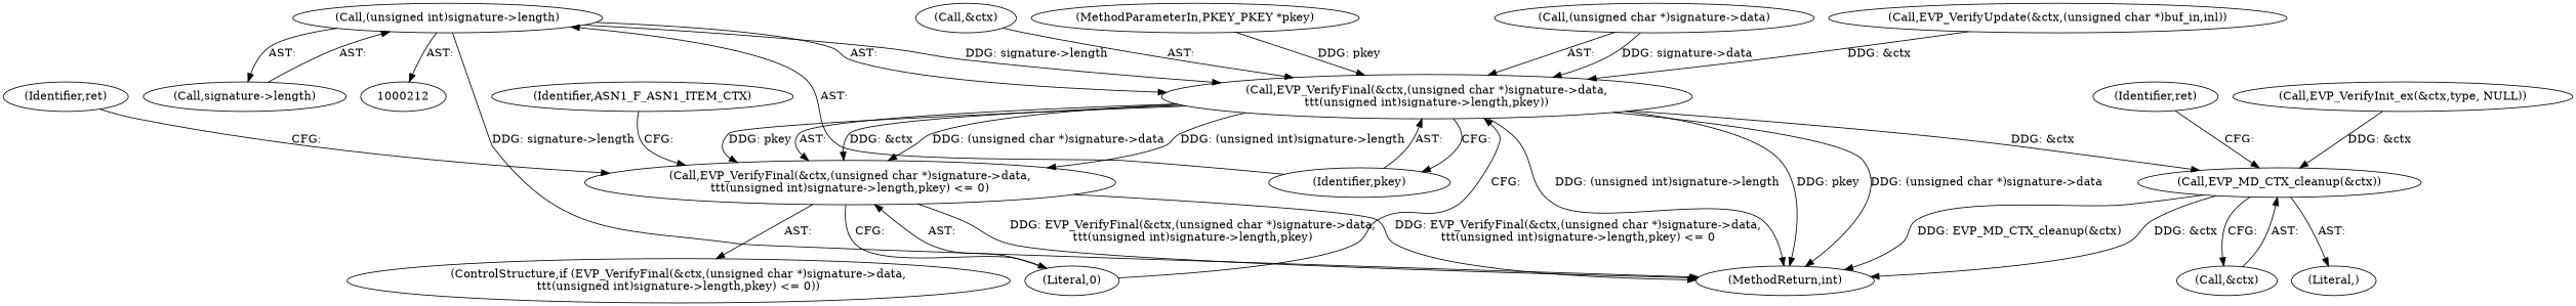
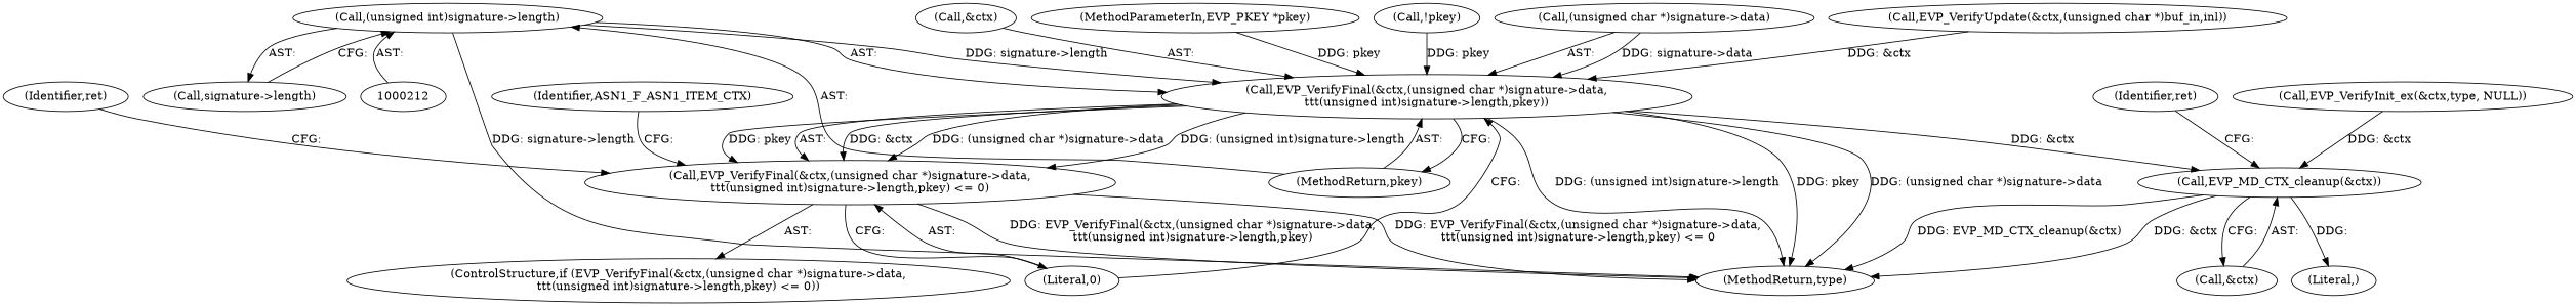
  digraph {
    n1 [label="(Call,(unsigned int)signature->length)"]
    n2 [label="(Call,EVP_VerifyFinal(&ctx,(unsigned char *)signature->data,\n\t\t\t(unsigned int)signature->length,pkey))"]
    n3 [label="(Call,signature->length)"]
-   n4 [label="(MethodReturn,int)"]
+   n4 [label="(MethodReturn,type)"]
    n5 [label="(Call,EVP_VerifyFinal(&ctx,(unsigned char *)signature->data,\n\t\t\t(unsigned int)signature->length,pkey) <= 0)"]
    n6 [label="(Call,EVP_MD_CTX_cleanup(&ctx))"]
-   n7 [label="(Identifier,pkey)"]
+   n7 [label="(MethodReturn,pkey)"]
    n8 [label="(ControlStructure,if (EVP_VerifyFinal(&ctx,(unsigned char *)signature->data,\n\t\t\t(unsigned int)signature->length,pkey) <= 0))"]
    n9 [label="(Literal,0)"]
    n10 [label="(Call,&ctx)"]
    n11 [label="(Literal,)"]
    n12 [label="(Identifier,ret)"]
    n13 [label="(Identifier,ASN1_F_ASN1_ITEM_CTX)"]
    n14 [label="(Call,EVP_VerifyUpdate(&ctx,(unsigned char *)buf_in,inl))"]
    n15 [label="(Call,&ctx)"]
-   n16 [label="(MethodParameterIn,PKEY_PKEY *pkey)"]
+   n16 [label="(MethodParameterIn,EVP_PKEY *pkey)"]
+   n17 [label="(Call,!pkey)"]
    n18 [label="(Call,(unsigned char *)signature->data)"]
    n19 [label="(Identifier,ret)"]
    n20 [label="(Call,EVP_VerifyInit_ex(&ctx,type, NULL))"]
    n21 [label=1000212]
    n1 -> n2 [label="AST: "]
    n1 -> n2 [label="DDG: signature->length"]
    n1 -> n3 [label="AST: "]
    n1 -> n4 [label="DDG: signature->length"]
    n2 -> n4 [label="DDG: (unsigned int)signature->length"]
    n2 -> n4 [label="DDG: pkey"]
    n2 -> n4 [label="DDG: (unsigned char *)signature->data"]
    n2 -> n5 [label="AST: "]
    n2 -> n5 [label="DDG: &ctx"]
    n2 -> n5 [label="DDG: (unsigned char *)signature->data"]
    n2 -> n5 [label="DDG: (unsigned int)signature->length"]
    n2 -> n5 [label="DDG: pkey"]
    n2 -> n6 [label="DDG: &ctx"]
    n2 -> n7 [label="CFG: "]
-   n3 -> n1 [label="AST: "]
+   n3 -> n1 [label="CFG: "]
    n5 -> n4 [label="DDG: EVP_VerifyFinal(&ctx,(unsigned char *)signature->data,\n\t\t\t(unsigned int)signature->length,pkey)"]
    n5 -> n4 [label="DDG: EVP_VerifyFinal(&ctx,(unsigned char *)signature->data,\n\t\t\t(unsigned int)signature->length,pkey) <= 0"]
    n5 -> n8 [label="AST: "]
    n5 -> n9 [label="CFG: "]
    n6 -> n4 [label="DDG: &ctx"]
    n6 -> n4 [label="DDG: EVP_MD_CTX_cleanup(&ctx)"]
    n6 -> n10 [label="CFG: "]
-   n6 -> n11 [label="AST: "]
+   n6 -> n11 [label="DDG: "]
    n7 -> n1 [label="AST: "]
    n7 -> n2 [label="AST: "]
    n9 -> n2 [label="CFG: "]
    n9 -> n5 [label="AST: "]
    n10 -> n6 [label="AST: "]
    n12 -> n5 [label="CFG: "]
    n13 -> n5 [label="CFG: "]
    n14 -> n2 [label="DDG: &ctx"]
    n15 -> n2 [label="AST: "]
    n16 -> n2 [label="DDG: pkey"]
+   n17 -> n2 [label="DDG: pkey"]
    n18 -> n2 [label="AST: "]
    n18 -> n2 [label="DDG: signature->data"]
    n19 -> n6 [label="CFG: "]
    n20 -> n6 [label="DDG: &ctx"]
-   n1 -> n21 [label="AST: "]
+   n21 -> n1 [label="AST: "]
  }
